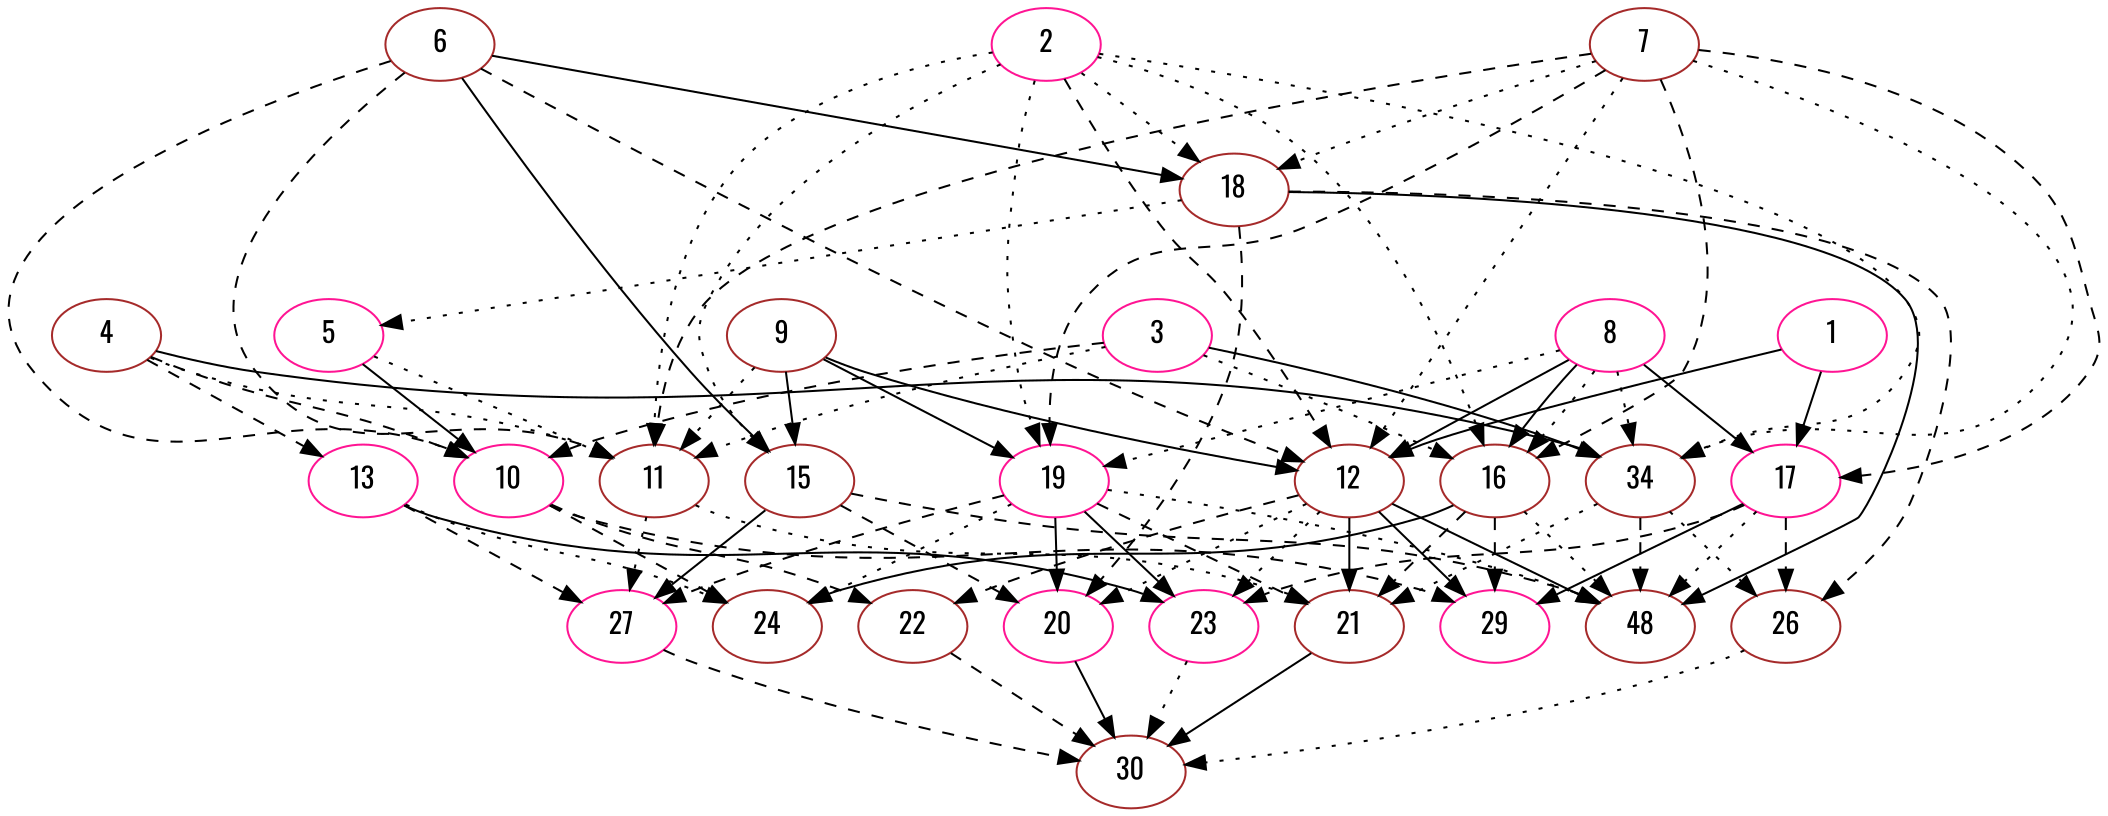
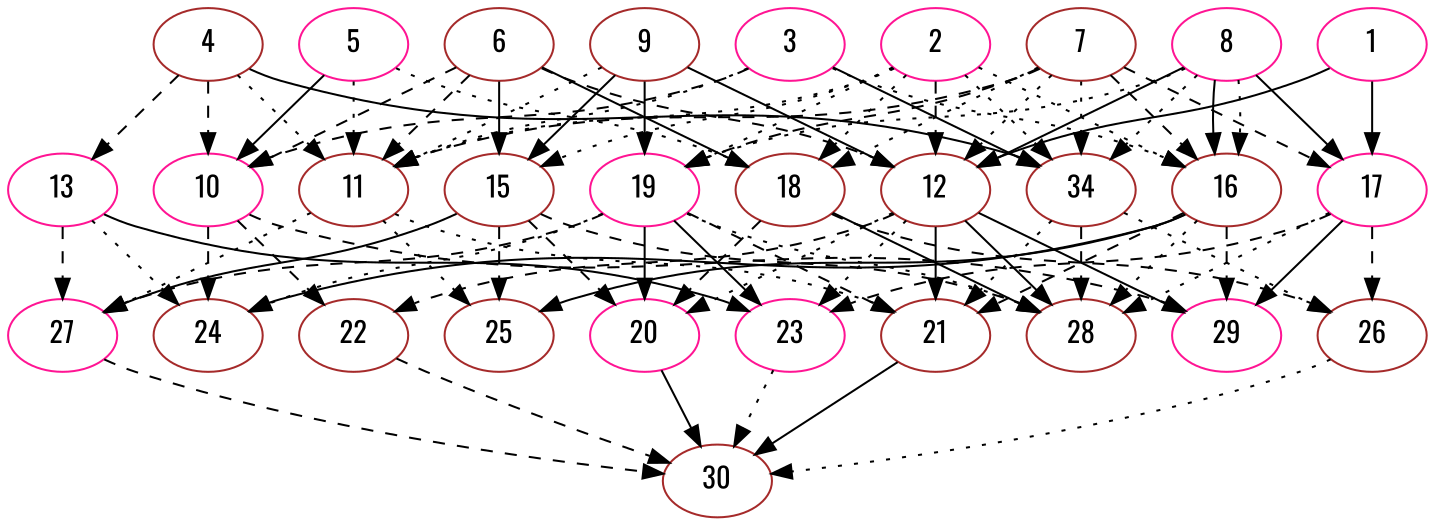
  digraph {
    fontname=Oswald
    node [alpha=0.08 color=brown fontname=Oswald]
    edge [fontname=Oswald style=dotted]
    1 [alpha=0.09 color=deeppink expect_size=15810560]
    12 [expect_size=18941952]
    17 [alpha=0.17 color=deeppink expect_size=9902080]
    22 [alpha=0.18 expect_size=38675456]
    29 [alpha=0.13 color=deeppink expect_size=37870592]
    21 [alpha=0.16 expect_size=37868544]
    20 [alpha=0.10 color=deeppink expect_size=35870720]
    23 [alpha=0.01 color=deeppink expect_size=10136576]
-   28 [alpha=0.10 expect_size=31233024 label=48]
+   28 [alpha=0.10 expect_size=31233024]
    26 [alpha=0.11 expect_size=46433280]
    30 [alpha=0.18 expect_size=9930752]
    2 [alpha=0.19 color=deeppink expect_size=41419776]
    11 [alpha=0.00 expect_size=44809216]
    n14 [alpha=0.13 expect_size=26375168 label=34]
    15 [alpha=0.10 expect_size=38192128]
    16 [alpha=0.17 expect_size=9504768]
    18 [alpha=0.03 expect_size=43508736]
    19 [color=deeppink expect_size=24059904]
+   25 [alpha=0.14 expect_size=22295552]
    27 [alpha=0.00 color=deeppink expect_size=39014400]
    24 [alpha=0.03 expect_size=38273024]
    3 [alpha=0.04 color=deeppink expect_size=9530368]
    10 [alpha=0.01 color=deeppink expect_size=8397824]
    4 [alpha=0.05 expect_size=48226304]
    13 [alpha=0.12 color=deeppink expect_size=15852544]
    5 [color=deeppink expect_size=26725376]
    6 [alpha=0.00 expect_size=20431872]
    7 [alpha=0.14 expect_size=34564096]
    8 [alpha=0.12 color=deeppink expect_size=51517440]
    9 [alpha=0.05 expect_size=38928384]
    1 -> 12 [style=solid]
    1 -> 17 [style=solid]
    12 -> 22 [style=dashed]
    12 -> 29 [style=solid]
    12 -> 21 [style=solid]
    12 -> 20
    12 -> 23
    12 -> 28 [style=solid]
    17 -> 29 [style=solid]
    17 -> 23 [style=dashed]
    17 -> 28
    17 -> 26 [style=dashed]
    22 -> 30 [style=dashed]
    21 -> 30 [style=solid]
    20 -> 30 [style=solid]
    23 -> 30
    26 -> 30
    2 -> 12 [style=dashed]
    2 -> 11
    2 -> n14
    2 -> 15
    2 -> 16
    2 -> 18
    2 -> 19
    11 -> 21
+   11 -> 25
    11 -> 27
    n14 -> 21
    n14 -> 28 [style=dashed]
    n14 -> 26
    15 -> 20 [style=dashed]
    15 -> 28 [style=dashed]
+   15 -> 25 [style=dashed]
    15 -> 27 [style=solid]
    16 -> 29 [style=dashed]
    16 -> 21 [style=dashed]
    16 -> 28
+   16 -> 25 [style=solid]
    16 -> 24 [style=solid]
    18 -> 20 [style=dashed]
    18 -> 28 [style=solid]
    18 -> 26 [style=dashed]
    19 -> 21 [style=dashed]
    19 -> 20 [style=solid]
    19 -> 23 [style=solid]
    19 -> 28
    19 -> 27 [style=dashed]
    19 -> 24
    27 -> 30 [style=dashed]
    3 -> 11
    3 -> n14 [style=solid]
    3 -> 16
    3 -> 10 [style=dashed]
    10 -> 22 [style=dashed]
    10 -> 29 [style=dashed]
    10 -> 24 [style=dashed]
    4 -> 11
    4 -> n14 [style=solid]
    4 -> 10 [style=dashed]
    4 -> 13 [style=dashed]
    13 -> 23 [style=solid]
    13 -> 27 [style=dashed]
    13 -> 24
    5 -> 11
-   18 -> 5
+   5 -> 18
    5 -> 10 [style=solid]
    6 -> 12 [style=dashed]
    6 -> 11 [style=dashed]
    6 -> 15 [style=solid]
    6 -> 18 [style=solid]
    6 -> 10 [style=dashed]
    7 -> 12
    7 -> 17 [style=dashed]
    7 -> 11 [style=dashed]
    7 -> n14
    7 -> 16 [style=dashed]
    7 -> 18
    7 -> 19 [style=dashed]
    8 -> 12 [style=solid]
    8 -> 17 [style=solid]
    8 -> n14
    8 -> 16 [style=solid]
    8 -> 16
    8 -> 19
    9 -> 12 [style=solid]
    9 -> 11
    9 -> 15 [style=solid]
    9 -> 19 [style=solid]
  }
